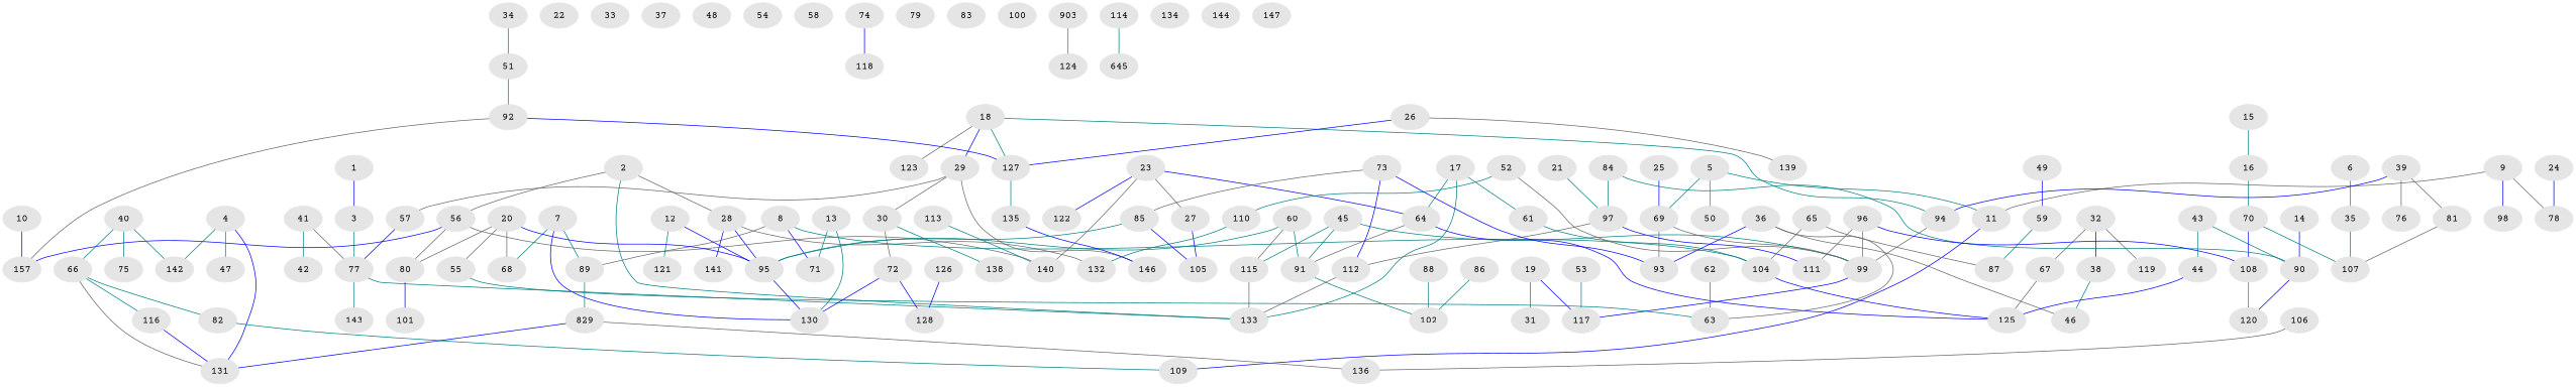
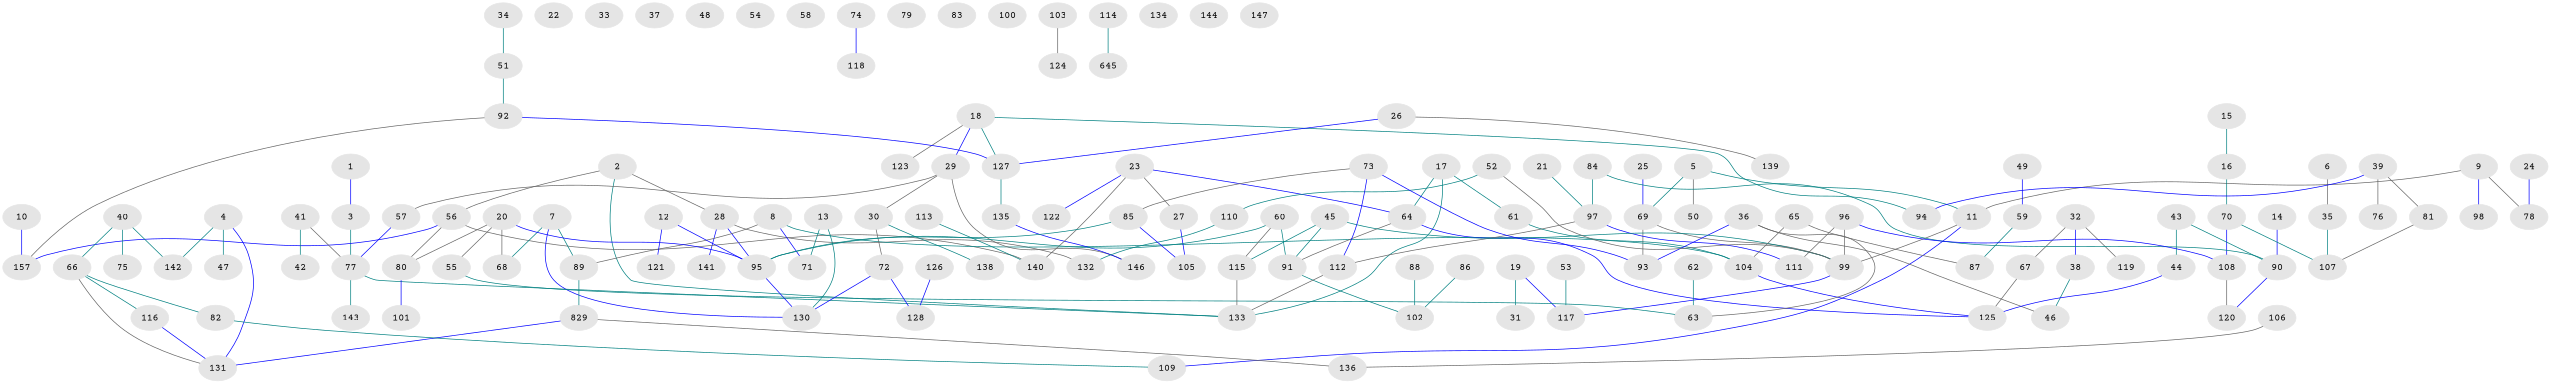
  graph {
    fontname="Courier Prime"
    node [color=gray90 fontname="Courier Prime" style=filled]
    edge [color=teal fontname="Courier Prime"]
    1
    3
    77
    2
    28
    56
    133
    95
    132
    141
    n11 [label=157]
    80
    140
    143
    4
    47
    131
    142
    5
    11
    50
    69
    99
    109
    93
    6
    35
    107
    7
    68
    89
    130
    n33 [label=829]
    8
    71
    104
    125
    9
    78
    98
    10
    117
    12
    121
    13
    14
    90
    120
    15
    16
    70
    108
    17
    61
    64
    91
    18
    29
    94
    123
    127
    30
    57
    146
    135
    19
    31
    20
    55
    63
    101
    21
    97
    112
    111
    22
    23
    27
    122
    105
    24
    25
    26
    139
    72
    138
    128
    32
    38
    67
    119
    46
    33
    34
    51
    92
    36
    37
    39
    76
    81
    40
    66
    75
    82
    116
    41
    42
    43
    44
    45
    115
    102
    48
    49
    59
    87
    52
    110
    53
    54
    58
    60
    62
    65
    73
    85
    74
    118
    79
    83
    84
    86
    88
    136
    96
    100
-   103 [label=903]
+   103
    124
    106
    113
    n142 [label=645]
    114
    126
    134
    144
    147
    1 -- 3 [color=blue]
    3 -- 77
    77 -- 133
    77 -- 143
    2 -- 28 [color=gray40]
    2 -- 56 [color=gray40]
    2 -- 133
    28 -- 95 [color=blue]
    28 -- 132 [color=gray40]
    28 -- 141 [color=blue]
    56 -- n11 [color=blue]
    56 -- 80 [color=gray40]
    56 -- 140 [color=gray40]
    95 -- 130 [color=blue]
    80 -- 101 [color=blue]
    4 -- 47
    4 -- 131 [color=blue]
    4 -- 142
    5 -- 11
    5 -- 50 [color=gray40]
    5 -- 69
-   94 -- 99 [color=gray40]
+   11 -- 99 [color=gray40]
    11 -- 109 [color=blue]
    69 -- 99 [color=gray40]
    69 -- 93 [color=gray40]
    99 -- 117 [color=blue]
    6 -- 35 [color=gray40]
    35 -- 107
    7 -- 68
    7 -- 89
    7 -- 130 [color=blue]
    89 -- n33
    n33 -- 131 [color=blue]
    n33 -- 136 [color=gray40]
    8 -- 89 [color=gray40]
    8 -- 71 [color=blue]
    8 -- 104
    104 -- 125 [color=blue]
    9 -- 11 [color=gray40]
    9 -- 78 [color=gray40]
    9 -- 98 [color=blue]
    10 -- n11 [color=blue]
    12 -- 95 [color=blue]
-   12 -- 121
+   12 -- 121 [color=blue]
    13 -- 130
    13 -- 71
    14 -- 90 [color=blue]
    90 -- 120 [color=blue]
    15 -- 16
    16 -- 70
    70 -- 107
    70 -- 108 [color=blue]
    108 -- 120 [color=gray40]
    17 -- 133
    17 -- 61
    17 -- 64
    61 -- 104
    64 -- 125 [color=blue]
    64 -- 91 [color=gray40]
    91 -- 102
    18 -- 29 [color=blue]
    18 -- 94
    18 -- 123 [color=gray40]
    18 -- 127
    29 -- 30 [color=gray40]
    29 -- 57 [color=gray40]
    29 -- 146 [color=gray40]
    127 -- 135
    30 -- 72 [color=gray40]
    30 -- 138
    57 -- 77 [color=blue]
    135 -- 146 [color=blue]
    19 -- 117 [color=blue]
    19 -- 31
    20 -- 95 [color=blue]
    20 -- 80 [color=gray40]
    20 -- 68 [color=gray40]
    20 -- 55 [color=gray40]
    55 -- 63
    21 -- 97
    97 -- 112 [color=gray40]
    97 -- 111 [color=blue]
    112 -- 133 [color=gray40]
    23 -- 140 [color=gray40]
    23 -- 64 [color=blue]
    23 -- 27 [color=gray40]
    23 -- 122 [color=blue]
    27 -- 105 [color=blue]
    24 -- 78 [color=blue]
    25 -- 69 [color=blue]
    26 -- 127 [color=blue]
    26 -- 139 [color=gray40]
    72 -- 130 [color=blue]
    72 -- 128 [color=blue]
    32 -- 38 [color=blue]
    32 -- 67 [color=gray40]
    32 -- 119 [color=gray40]
    38 -- 46
    67 -- 125 [color=gray40]
    34 -- 51
    51 -- 92
    92 -- n11 [color=gray40]
    92 -- 127 [color=blue]
    36 -- 93 [color=blue]
    36 -- 63 [color=gray40]
    36 -- 46 [color=gray40]
    39 -- 94 [color=blue]
    39 -- 76 [color=gray40]
    39 -- 81 [color=gray40]
    81 -- 107 [color=gray40]
    40 -- 142
    40 -- 66
    40 -- 75
    66 -- 131 [color=gray40]
    66 -- 82
    66 -- 116
    82 -- 109
    116 -- 131 [color=blue]
    41 -- 77 [color=gray40]
    41 -- 42
    43 -- 90
    43 -- 44
    44 -- 125 [color=blue]
    45 -- 99
    45 -- 91
    45 -- 115
    115 -- 133 [color=gray40]
    49 -- 59 [color=blue]
    59 -- 87
    52 -- 99 [color=gray40]
    52 -- 110
    110 -- 132
    53 -- 117
    60 -- 95
    60 -- 91
    60 -- 115 [color=gray40]
    62 -- 63
    65 -- 104 [color=gray40]
    65 -- 87 [color=gray40]
    73 -- 93 [color=blue]
    73 -- 112 [color=blue]
    73 -- 85 [color=gray40]
    85 -- 95
    85 -- 105 [color=blue]
    74 -- 118 [color=blue]
    84 -- 90
    84 -- 97
    86 -- 102
    88 -- 102
    96 -- 99 [color=gray40]
    96 -- 108 [color=blue]
    96 -- 111 [color=gray40]
    103 -- 124 [color=gray40]
    106 -- 136 [color=gray40]
    113 -- 140
    114 -- n142
    126 -- 128 [color=blue]
  }
